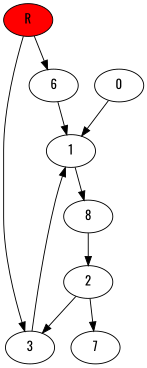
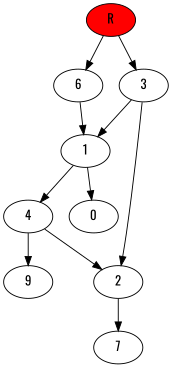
  digraph {
    fontname=Oswald
    node [fontname=Oswald]
    edge [fontname=Oswald]
    1
-   8
+   8 [label=4]
    3
    2
+   9
    7
    n7 [label=0]
    6
    R [fillcolor="#ff0000" style=filled]
    1 -> 8
    8 -> 2
+   8 -> 9
    3 -> 1
-   2 -> 3
+   3 -> 2
    2 -> 7
-   n7 -> 1
+   1 -> n7
    6 -> 1
    R -> 3
    R -> 6
  }
